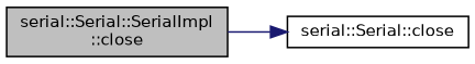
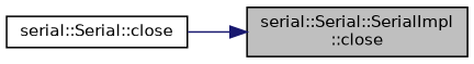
  digraph {
    rankdir=LR
    node [color=black fontname=Helvetica fontsize=10 shape=record style=filled]
    n1 [fillcolor=grey75 fontcolor=black height=0.2 label="serial::Serial::SerialImpl\l::close" width=0.4]
    n2 [fillcolor=white height=0.2 label="serial::Serial::close" width=0.4]
-   n1 -> n2 [color=midnightblue fontname=Helvetica fontsize=10 labelfontname=Helvetica labelfontsize=10 style=solid]
+   n2 -> n1 [color=midnightblue fontname=Helvetica fontsize=10 labelfontname=Helvetica labelfontsize=10 style=solid]
  }
